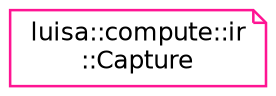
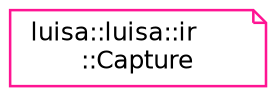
  digraph {
    rankdir=LR
-   n1 [color=deeppink fillcolor=white fontname=Helvetica fontsize=10 height=0.2 label="luisa::compute::ir\l::Capture" shape=note style=filled width=0.4]
+   n1 [color=deeppink fillcolor=white fontname=Helvetica fontsize=10 height=0.2 label="luisa::luisa::ir\l::Capture" shape=note style=filled width=0.4]
  }
